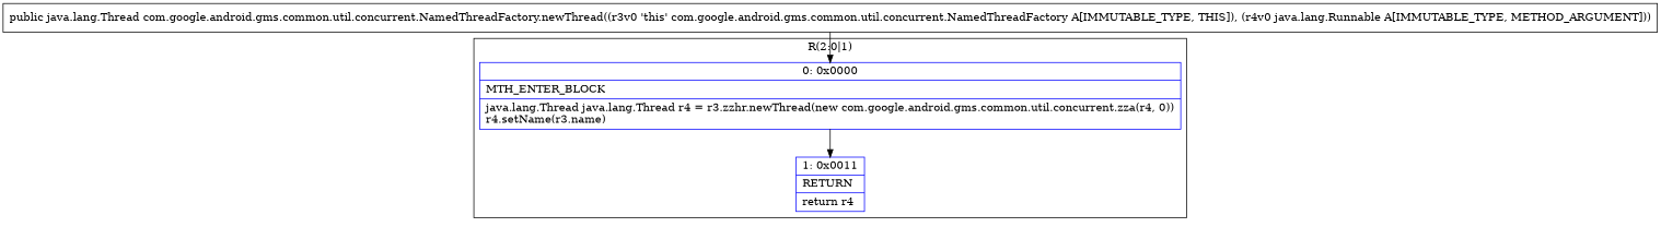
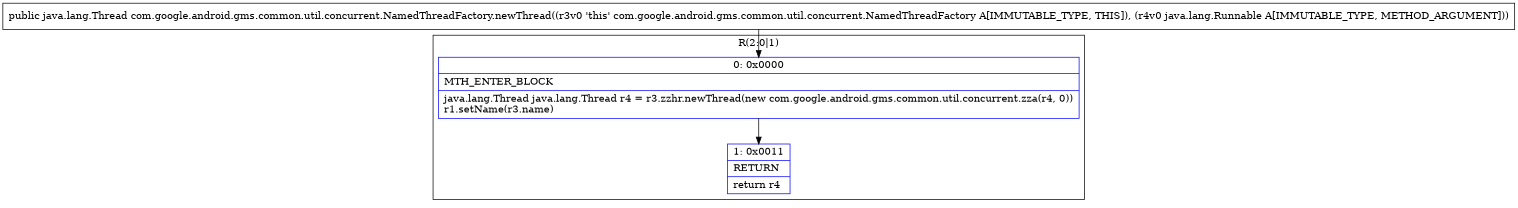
  digraph {
    node [color=blue shape=record]
-   n1 [label="{0\:\ 0x0000|MTH_ENTER_BLOCK\l|java.lang.Thread java.lang.Thread r4 = r3.zzhr.newThread(new com.google.android.gms.common.util.concurrent.zza(r4, 0))\lr4.setName(r3.name)\l}"]
+   n1 [label="{0\:\ 0x0000|MTH_ENTER_BLOCK\l|java.lang.Thread java.lang.Thread r4 = r3.zzhr.newThread(new com.google.android.gms.common.util.concurrent.zza(r4, 0))\lr1.setName(r3.name)\l}"]
    n2 [label="{1\:\ 0x0011|RETURN\l|return r4\l}"]
    n3 [label="{public java.lang.Thread com.google.android.gms.common.util.concurrent.NamedThreadFactory.newThread((r3v0 'this' com.google.android.gms.common.util.concurrent.NamedThreadFactory A[IMMUTABLE_TYPE, THIS]), (r4v0 java.lang.Runnable A[IMMUTABLE_TYPE, METHOD_ARGUMENT])) }" color=""]
    subgraph cluster_1 {
      label="R(2:0|1)"
      n1
      n2
    }
    n1 -> n2
    n3 -> n1
  }
